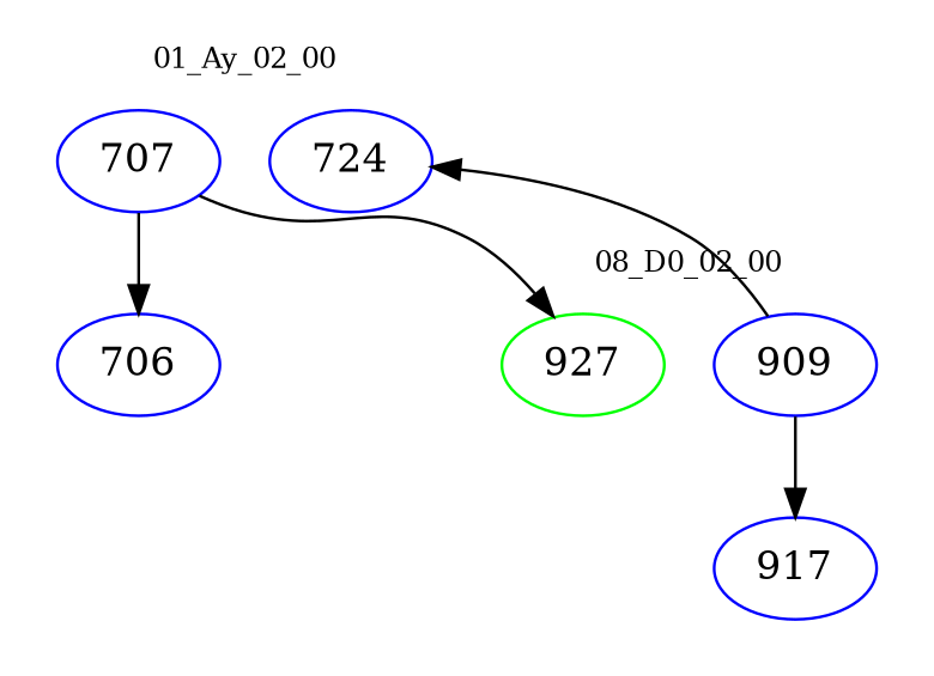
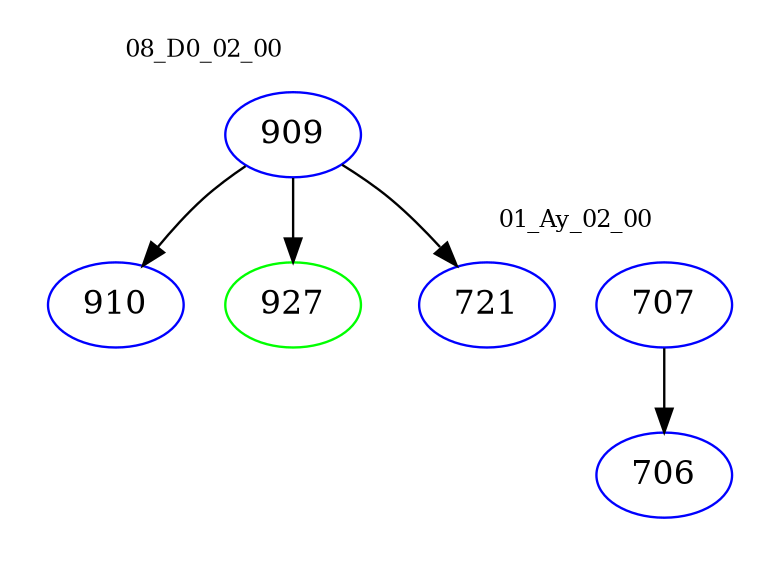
  digraph {
    node [color=blue]
    edge [color=black]
    n1 [label=707]
    n2 [label=706]
-   n3 [label=724]
+   n3 [label=721]
    n4 [label=909]
-   n5 [label=917]
+   n5 [label=910]
    n6 [color=green label=927]
    subgraph cluster_1 {
      color=white
      fontsize=10
      label="01_Ay_02_00"
      n1
      n2
      n3
    }
    subgraph cluster_2 {
      color=white
      fontsize=10
      label="08_D0_02_00"
      n4
      n5
      n6
    }
    n1 -> n2
    n4 -> n3
    n4 -> n5
-   n1 -> n6
+   n4 -> n6
  }
